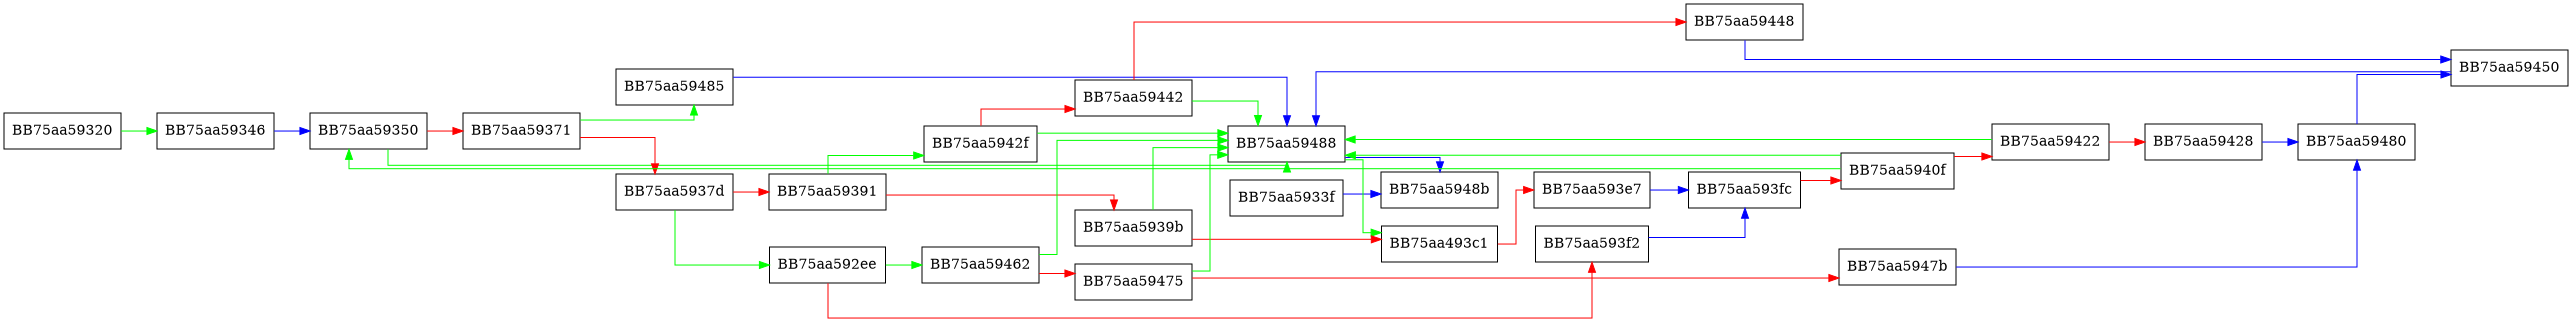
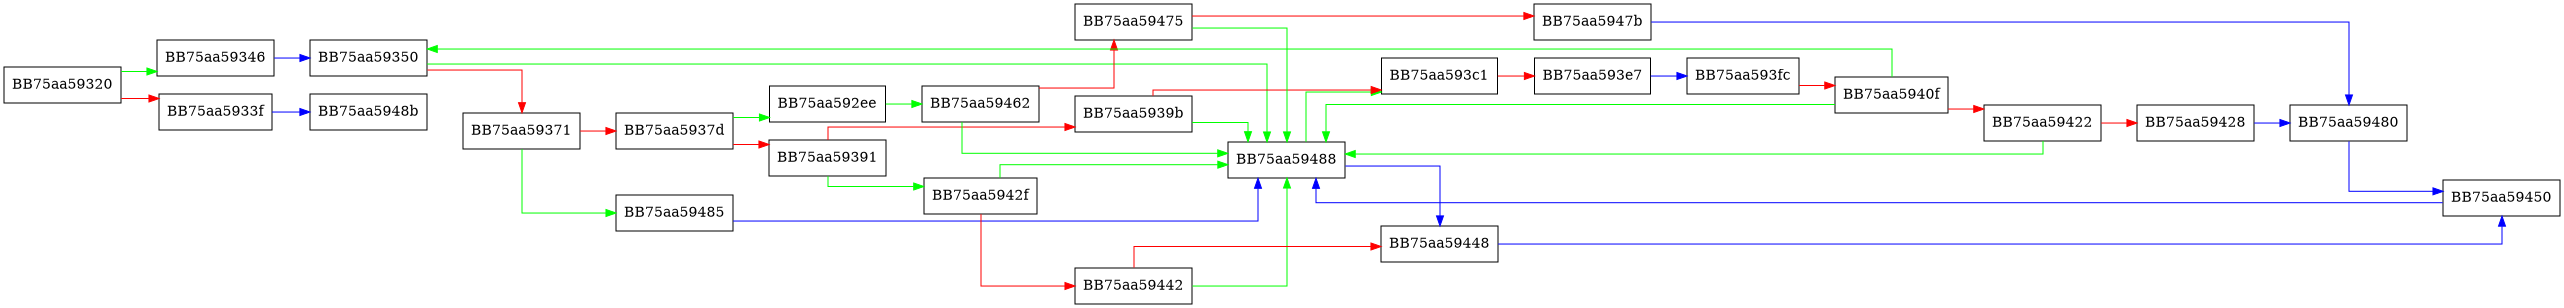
  digraph {
    rankdir=LR
    splines=ortho
    node [shape=box]
    edge [color=green]
    BB75aa59320
    BB75aa59346
    BB75aa5933f
    BB75aa59350
    BB75aa5948b
    BB75aa59488
    BB75aa59371
-   BB75aa593c1 [label=BB75aa493c1]
+   BB75aa593c1
    BB75aa59485
    BB75aa5937d
    n11 [label=BB75aa592ee]
    BB75aa59391
    BB75aa59462
-   BB75aa593f2
    BB75aa5942f
    BB75aa5939b
    BB75aa59475
    BB75aa593fc
    BB75aa59442
    BB75aa59448
    BB75aa593e7
    BB75aa5940f
    BB75aa59422
    BB75aa5947b
    BB75aa59428
    BB75aa59480
    BB75aa59450
    BB75aa59320 -> BB75aa59346
+   BB75aa59320 -> BB75aa5933f [color=red]
    BB75aa59346 -> BB75aa59350 [color=blue]
    BB75aa5933f -> BB75aa5948b [color=blue]
    BB75aa59350 -> BB75aa59488
    BB75aa59350 -> BB75aa59371 [color=red]
-   BB75aa59488 -> BB75aa5948b [color=blue]
+   BB75aa59488 -> BB75aa59448 [color=blue]
    BB75aa59488 -> BB75aa593c1
    BB75aa59371 -> BB75aa59485
    BB75aa59371 -> BB75aa5937d [color=red]
    BB75aa593c1 -> BB75aa593e7 [color=red]
    BB75aa59485 -> BB75aa59488 [color=blue]
    BB75aa5937d -> n11
    BB75aa5937d -> BB75aa59391 [color=red]
    n11 -> BB75aa59462
-   n11 -> BB75aa593f2 [color=red]
    BB75aa59391 -> BB75aa5942f
    BB75aa59391 -> BB75aa5939b [color=red]
    BB75aa59462 -> BB75aa59488
    BB75aa59462 -> BB75aa59475 [color=red]
-   BB75aa593f2 -> BB75aa593fc [color=blue]
    BB75aa5942f -> BB75aa59488
    BB75aa5942f -> BB75aa59442 [color=red]
    BB75aa5939b -> BB75aa59488
    BB75aa5939b -> BB75aa593c1 [color=red]
    BB75aa59475 -> BB75aa59488
    BB75aa59475 -> BB75aa5947b [color=red]
    BB75aa593fc -> BB75aa5940f [color=red]
    BB75aa59442 -> BB75aa59488
    BB75aa59442 -> BB75aa59448 [color=red]
    BB75aa59448 -> BB75aa59450 [color=blue]
    BB75aa593e7 -> BB75aa593fc [color=blue]
    BB75aa5940f -> BB75aa59350
    BB75aa5940f -> BB75aa59488
    BB75aa5940f -> BB75aa59422 [color=red]
    BB75aa59422 -> BB75aa59488
    BB75aa59422 -> BB75aa59428 [color=red]
    BB75aa5947b -> BB75aa59480 [color=blue]
    BB75aa59428 -> BB75aa59480 [color=blue]
    BB75aa59480 -> BB75aa59450 [color=blue]
    BB75aa59450 -> BB75aa59488 [color=blue]
  }
